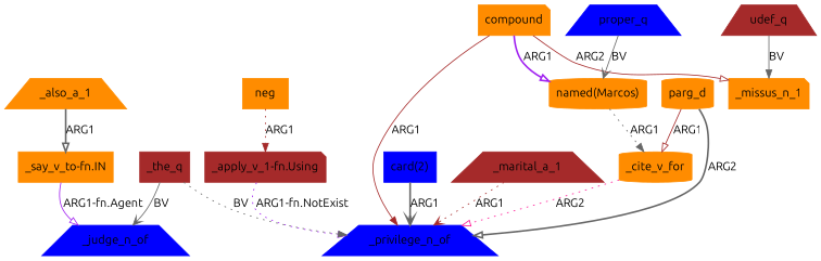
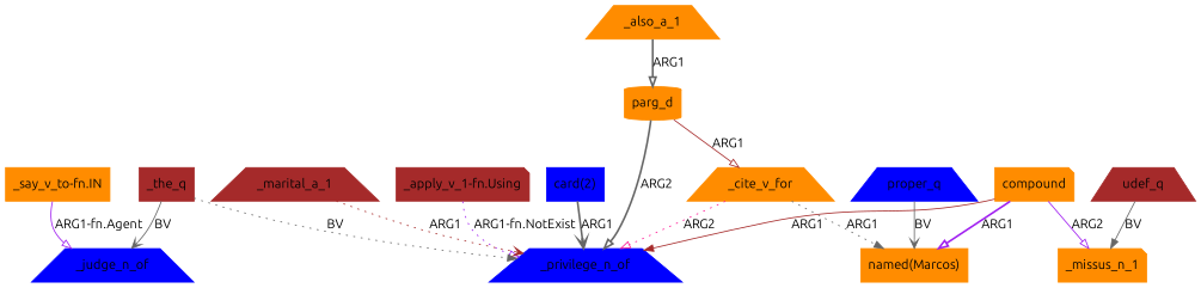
  digraph {
    fontname=Ubuntu
    node [color=darkorange fontname=Ubuntu shape=trapezium style=filled]
    edge [arrowhead=onormal color=gray40 fontname=Ubuntu style=solid]
    "_say_v_to-fn.IN" [shape=box]
    _also_a_1
    _judge_n_of [color=blue]
-   neg [shape=box]
    "_apply_v_1-fn.Using" [color=brown shape=note]
    compound [shape=note]
    _privilege_n_of [color=blue]
    _missus_n_1 [shape=note]
-   "named(Marcos)" [shape=cylinder]
+   "named(Marcos)" [shape=box]
    "card(2)" [color=blue shape=box]
    _the_q [color=brown shape=box]
    _marital_a_1 [color=brown]
-   _cite_v_for [shape=cylinder]
+   _cite_v_for
    parg_d [shape=cylinder]
    udef_q [color=brown]
    proper_q [color=blue]
    "_say_v_to-fn.IN" -> _judge_n_of [color=purple label="ARG1-fn.Agent"]
-   _also_a_1 -> "_say_v_to-fn.IN" [label=ARG1 style=bold]
-   neg -> "_apply_v_1-fn.Using" [arrowhead=normal color=brown label=ARG1 style=dotted]
+   _also_a_1 -> parg_d [label=ARG1 style=bold]
    "_apply_v_1-fn.Using" -> _privilege_n_of [color=purple label="ARG1-fn.NotExist" style=dotted]
    compound -> _privilege_n_of [arrowhead=normal color=brown label=ARG1]
-   compound -> _missus_n_1 [color=brown label=ARG2]
+   compound -> _missus_n_1 [color=purple label=ARG2]
    compound -> "named(Marcos)" [color=purple label=ARG1 style=bold]
    "card(2)" -> _privilege_n_of [arrowhead=vee label=ARG1 style=bold]
    _the_q -> _judge_n_of [arrowhead=vee label=BV]
    _the_q -> _privilege_n_of [arrowhead=normal label=BV style=dotted]
    _marital_a_1 -> _privilege_n_of [arrowhead=vee color=brown label=ARG1 style=dotted]
    _cite_v_for -> _privilege_n_of [color=deeppink label=ARG2 style=dotted]
-   "named(Marcos)" -> _cite_v_for [arrowhead=normal label=ARG1 style=dotted]
+   _cite_v_for -> "named(Marcos)" [arrowhead=normal label=ARG1 style=dotted]
    parg_d -> _privilege_n_of [label=ARG2 style=bold]
    parg_d -> _cite_v_for [color=brown label=ARG1]
    udef_q -> _missus_n_1 [arrowhead=normal label=BV]
    proper_q -> "named(Marcos)" [arrowhead=vee label=BV]
  }
